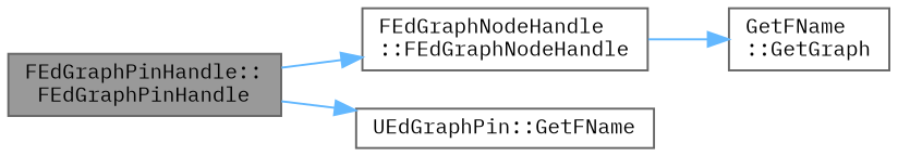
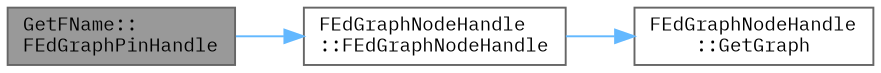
  digraph {
    fontname="IBM Plex Mono"
    rankdir=LR
    node [color=grey40 fillcolor=white fontname="IBM Plex Mono" fontsize=10 shape=box style=filled]
    edge [color=steelblue1 fontname="IBM Plex Mono" fontsize=10 labelfontname=Helvetica labelfontsize=10 style=solid]
-   n1 [color=gray40 fillcolor=grey60 fontcolor=black height=0.2 label="FEdGraphPinHandle::\lFEdGraphPinHandle" width=0.4]
+   n1 [color=gray40 fillcolor=grey60 fontcolor=black height=0.2 label="GetFName::\lFEdGraphPinHandle" width=0.4]
    n2 [height=0.2 label="FEdGraphNodeHandle\l::FEdGraphNodeHandle" width=0.4]
-   n3 [height=0.2 label="UEdGraphPin::GetFName" width=0.4]
-   n4 [height=0.2 label="GetFName\l::GetGraph" width=0.4]
+   n4 [height=0.2 label="FEdGraphNodeHandle\l::GetGraph" width=0.4]
    n1 -> n2
-   n1 -> n3
    n2 -> n4
  }
